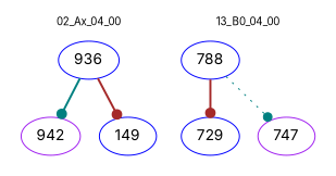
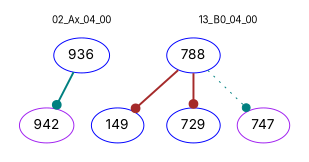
  digraph {
    fontname=Inter
    node [color=blue fontname=Inter]
    edge [arrowhead=dot color=teal fontname=Inter style=bold]
    n1 [label=936]
    n2 [color=purple label=942]
    n3 [label=149]
    n4 [label=788]
    n5 [label=729]
    n6 [color=purple label=747]
    subgraph cluster_1 {
      color=white
      fontsize=10
      label="02_Ax_04_00"
      n1
      n2
      n3
    }
    subgraph cluster_2 {
      color=white
      fontsize=10
      label="13_B0_04_00"
      n4
      n5
      n6
    }
    n1 -> n2
-   n1 -> n3 [color=brown]
+   n4 -> n3 [color=brown]
    n4 -> n5 [color=brown]
    n4 -> n6 [style=dotted]
  }
